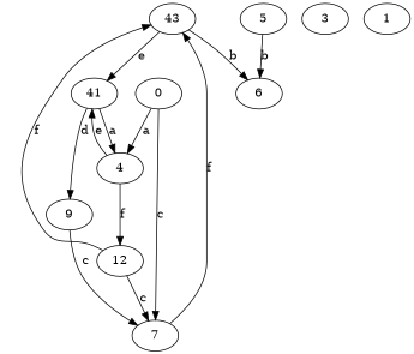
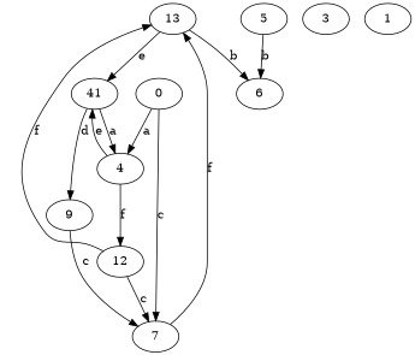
  strict digraph {
    n1 [label=5]
    6
    3
    n4 [label=41]
    4
    12
    9
    7
-   13 [label=43]
+   13
    0
    1
    n1 -> 6 [label=b]
    n4 -> 4 [label=a]
    n4 -> 9 [label=d]
    4 -> n4 [label=e]
    4 -> 12 [label=f]
    12 -> 7 [label=c]
    12 -> 13 [label=f]
    9 -> 7 [label=c]
    7 -> 13 [label=f]
    13 -> 6 [label=b]
    13 -> n4 [label=e]
    0 -> 4 [label=a]
    0 -> 7 [label=c]
  }
